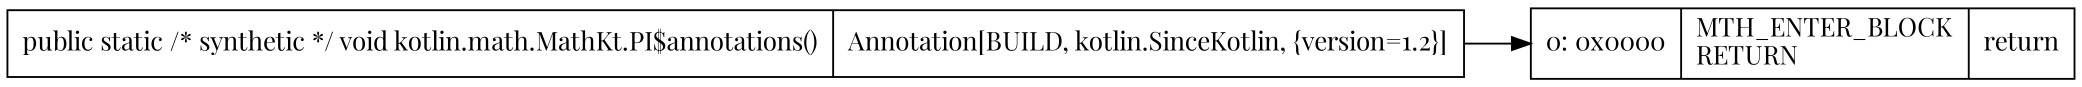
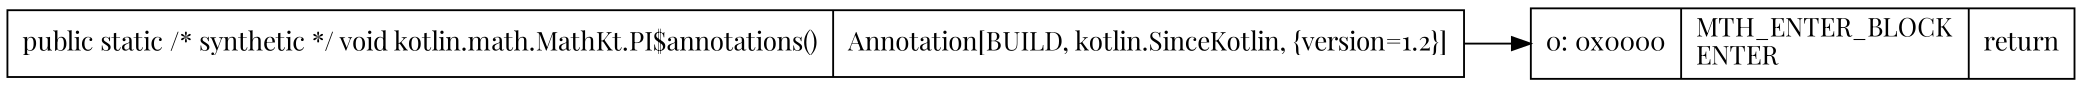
  digraph {
    rankdir=LR
    fontname="Playfair Display"
    node [shape=record fontname="Playfair Display"]
-   n1 [label="{0\:\ 0x0000|MTH_ENTER_BLOCK\lRETURN\l|return\l}"]
+   n1 [label="{0\:\ 0x0000|MTH_ENTER_BLOCK\lENTER\l|return\l}"]
    n2 [label="{public static \/* synthetic *\/ void kotlin.math.MathKt.PI$annotations()  | Annotation[BUILD, kotlin.SinceKotlin, \{version=1.2\}]\l}"]
    n2 -> n1 [fontname="Playfair Display"]
  }
